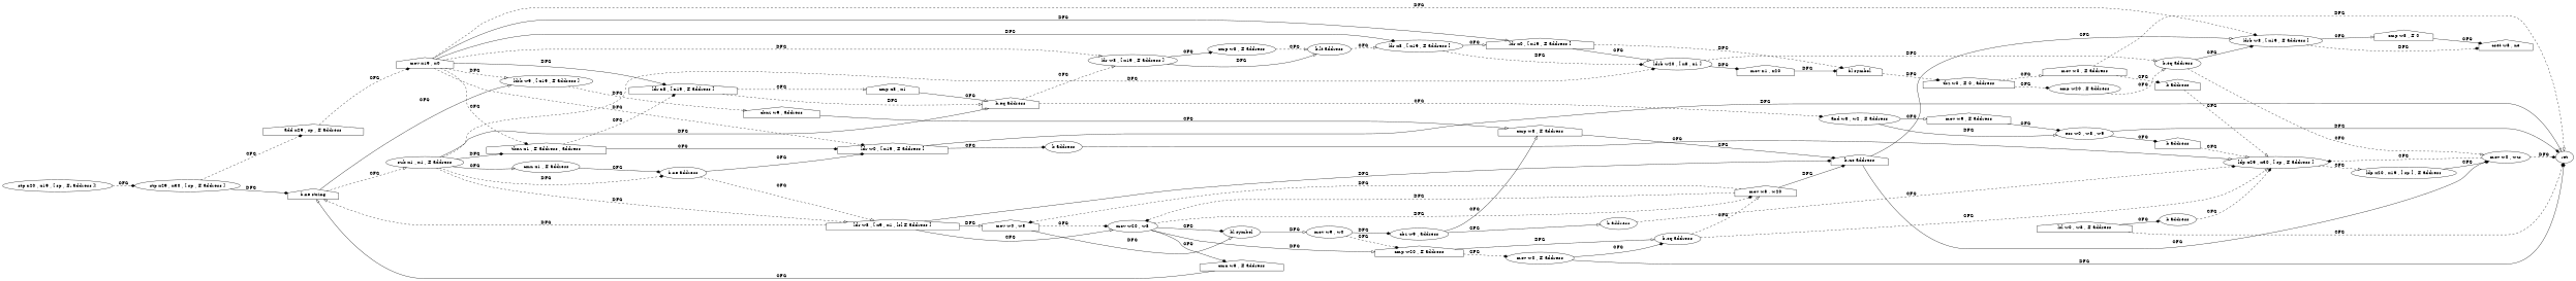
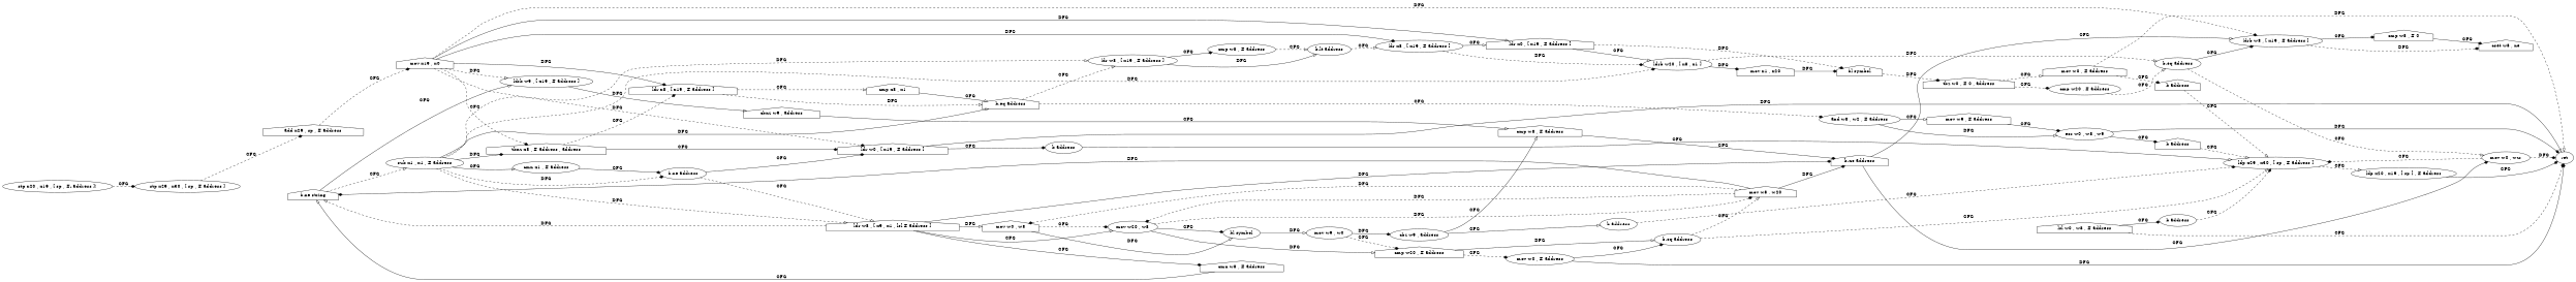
  digraph {
    rankdir=LR
    node [shape=ellipse]
    edge [arrowhead=diamond style=solid]
    n1 [label="stp x20 , x19 , [ sp , #- address ]!"]
    n2 [label="stp x29 , x30 , [ sp , # address ]"]
    n3 [label="add x29 , sp , # address" shape=house]
    n4 [label="mov x19 , x0" shape=house]
-   n5 [label="tbnz x1 , # address , address" shape=house]
+   n5 [label="tbnz x8 , # address , address" shape=house]
    n6 [label="ldr w0 , [ x19 , # address ]" shape=house]
    n7 [label="ldr x8 , [ x19 , # address ]" shape=house]
    n8 [label="ldr w8 , [ x19 , # address ]"]
    n9 [label="ldr x8 , [ x19 , # address ]"]
    n10 [label="ldr x0 , [ x19 , # address ]" shape=house]
    n11 [label="ldrb w8 , [ x19 , # address ]"]
    n12 [label="ldrb w9 , [ x19 , # address ]"]
    n13 [label="b address"]
    n14 [label=ret]
    n15 [label="cmp x8 , x1" shape=house]
    n16 [label="b.eq address" shape=house]
    n17 [label="cmp w8 , # address"]
    n18 [label="b.lt address"]
    n19 [label="ldrb w20 , [ x8 , x1 ]"]
    n20 [label="bl symbol" shape=house]
    n21 [label="cmp w8 , # 0" shape=house]
    n22 [label="cset w8 , ne" shape=house]
    n23 [label="cbnz w9 , address" shape=house]
    n24 [label="ldp x29 , x30 , [ sp , # address ]"]
    n25 [label="and w8 , w2 , # address"]
    n26 [label="ldp x20 , x19 , [ sp ] , # address"]
    n27 [label="mov w9 , # address" shape=house]
    n28 [label="eor w0 , w8 , w9"]
    n29 [label="b address" shape=house]
    n30 [label="mov x1 , x20" shape=house]
    n31 [label="b.eq address"]
    n32 [label="ldr w8 , [ x9 , x1 , lsl # address ]" shape=house]
    n33 [label="mov w0 , w8" shape=house]
    n34 [label="mov w20 , w8"]
    n35 [label="b.ne address" shape=house]
    n36 [label="cmn w8 , # address" shape=house]
    n37 [label="b.ne string" shape=house]
    n38 [label="tbz w0 , # 0 , address" shape=house]
    n39 [label="mov w0 , wzr"]
    n40 [label="cmp w20 , # address"]
    n41 [label="mov w0 , # address" shape=house]
    n42 [label="b address" shape=house]
    n43 [label="bl symbol"]
    n44 [label="cmp w20 , # address" shape=house]
    n45 [label="mov w8 , w20" shape=house]
    n46 [label="sub x1 , x1 , # address"]
    n47 [label="cmp w8 , # address" shape=house]
    n48 [label="mov w9 , w0"]
    n49 [label="cmn x1 , # address"]
    n50 [label="b.ne address"]
    n51 [label="lsl w0 , w8 , # address" shape=house]
    n52 [label="b address"]
    n53 [label="mov w0 , # address"]
    n54 [label="b.eq address"]
    n55 [label="cbz w9 , address"]
    n56 [label="b address"]
    n1 -> n2 [label=CFG style=dashed]
    n2 -> n3 [label=CFG style=dashed]
    n3 -> n4 [label=CFG style=dashed]
    n4 -> n5 [label=CFG style=dashed]
    n4 -> n6 [label=DFG style=dashed]
    n4 -> n7 [label=DFG]
-   n4 -> n8 [arrowhead=onormal label=DFG style=dashed]
+   n46 -> n8 [arrowhead=onormal label=DFG style=dashed]
    n4 -> n9 [label=DFG]
    n4 -> n10 [arrowhead=onormal label=DFG]
    n4 -> n11 [label=DFG style=dashed]
    n4 -> n12 [arrowhead=onormal label=DFG style=dashed]
    n5 -> n6 [label=CFG]
    n5 -> n7 [label=CFG style=dashed]
    n6 -> n13 [label=CFG]
    n6 -> n14 [arrowhead=onormal label=DFG]
    n7 -> n15 [arrowhead=onormal label=CFG style=dashed]
    n7 -> n16 [arrowhead=onormal label=DFG style=dashed]
    n8 -> n17 [label=CFG]
    n8 -> n18 [arrowhead=onormal label=DFG]
    n9 -> n10 [arrowhead=onormal label=CFG]
    n9 -> n19 [label=DFG style=dashed]
    n10 -> n19 [arrowhead=onormal label=CFG]
    n10 -> n20 [label=DFG style=dashed]
-   n11 -> n21 [arrowhead=onormal label=CFG]
+   n11 -> n21 [label=CFG]
    n11 -> n22 [label=DFG style=dashed]
-   n12 -> n23 [arrowhead=onormal label=DFG style=dashed]
+   n12 -> n23 [arrowhead=onormal label=DFG]
    n13 -> n24 [arrowhead=onormal label=CFG]
    n15 -> n16 [arrowhead=onormal label=CFG]
    n16 -> n8 [arrowhead=onormal label=CFG style=dashed]
    n16 -> n25 [label=CFG style=dashed]
    n17 -> n18 [arrowhead=onormal label=CFG style=dashed]
    n18 -> n9 [arrowhead=onormal label=CFG style=dashed]
    n19 -> n30 [label=DFG]
    n19 -> n31 [arrowhead=onormal label=DFG style=dashed]
    n20 -> n38 [label=DFG style=dashed]
    n21 -> n22 [label=CFG]
    n23 -> n47 [arrowhead=onormal label=CFG]
    n24 -> n26 [arrowhead=onormal label=CFG style=dashed]
    n25 -> n27 [arrowhead=onormal label=CFG]
    n25 -> n28 [arrowhead=onormal label=DFG]
-   n26 -> n39 [label=CFG]
+   n26 -> n14 [label=CFG]
    n27 -> n28 [label=CFG]
    n28 -> n14 [label=DFG]
    n28 -> n29 [label=CFG]
    n29 -> n24 [arrowhead=onormal label=CFG style=dashed]
    n30 -> n20 [label=DFG]
    n31 -> n11 [label=CFG]
    n31 -> n39 [arrowhead=onormal label=CFG style=dashed]
    n32 -> n33 [arrowhead=onormal label=DFG]
    n32 -> n34 [arrowhead=onormal label=CFG]
    n32 -> n35 [label=DFG]
-   n34 -> n36 [label=CFG]
+   n32 -> n36 [label=CFG]
    n32 -> n37 [arrowhead=onormal label=DFG style=dashed]
    n33 -> n34 [label=CFG style=dashed]
    n33 -> n43 [arrowhead=onormal label=DFG]
    n34 -> n43 [label=CFG]
    n34 -> n44 [arrowhead=onormal label=DFG]
    n34 -> n45 [label=DFG style=dashed]
    n35 -> n11 [arrowhead=onormal label=CFG]
    n35 -> n39 [label=CFG]
    n36 -> n37 [arrowhead=onormal label=CFG]
    n37 -> n12 [arrowhead=onormal label=CFG]
    n37 -> n46 [arrowhead=onormal label=CFG style=dashed]
    n38 -> n40 [label=CFG style=dashed]
    n38 -> n41 [arrowhead=onormal label=CFG style=dashed]
    n39 -> n14 [label=DFG style=dashed]
    n39 -> n24 [label=CFG style=dashed]
    n40 -> n31 [arrowhead=onormal label=CFG style=dashed]
    n41 -> n14 [arrowhead=onormal label=DFG style=dashed]
    n41 -> n42 [label=CFG style=dashed]
    n42 -> n24 [arrowhead=onormal label=CFG style=dashed]
    n43 -> n48 [arrowhead=onormal label=DFG]
    n44 -> n53 [label=CFG style=dashed]
    n44 -> n54 [arrowhead=onormal label=DFG]
    n45 -> n33 [label=DFG style=dashed]
    n45 -> n34 [label=DFG style=dashed]
    n45 -> n35 [label=DFG]
-   n2 -> n37 [label=DFG]
+   n45 -> n37 [label=DFG]
    n46 -> n5 [label=DFG]
    n46 -> n16 [arrowhead=onormal label=DFG]
    n46 -> n19 [label=DFG style=dashed]
    n46 -> n32 [arrowhead=onormal label=DFG style=dashed]
    n46 -> n49 [arrowhead=onormal label=CFG]
    n46 -> n50 [label=DFG style=dashed]
    n47 -> n35 [label=CFG]
    n48 -> n44 [label=CFG style=dashed]
    n48 -> n55 [label=DFG]
    n49 -> n50 [label=CFG]
    n50 -> n6 [label=CFG]
    n50 -> n32 [arrowhead=onormal label=CFG style=dashed]
    n51 -> n14 [label=CFG style=dashed]
    n51 -> n52 [label=CFG]
    n52 -> n24 [label=CFG style=dashed]
    n53 -> n14 [label=DFG]
    n53 -> n54 [label=CFG]
    n54 -> n24 [arrowhead=onormal label=CFG style=dashed]
    n54 -> n45 [arrowhead=onormal label=CFG style=dashed]
    n55 -> n47 [arrowhead=onormal label=CFG]
    n55 -> n56 [arrowhead=onormal label=CFG]
    n56 -> n24 [label=CFG style=dashed]
  }
